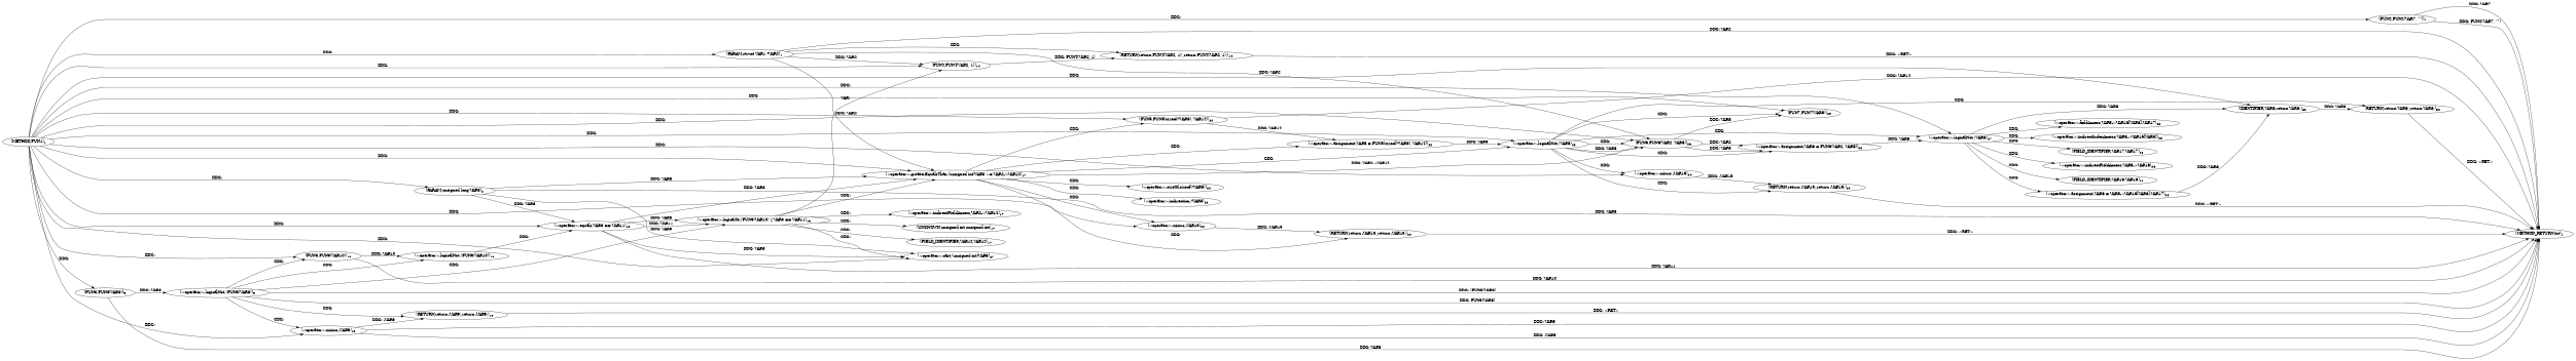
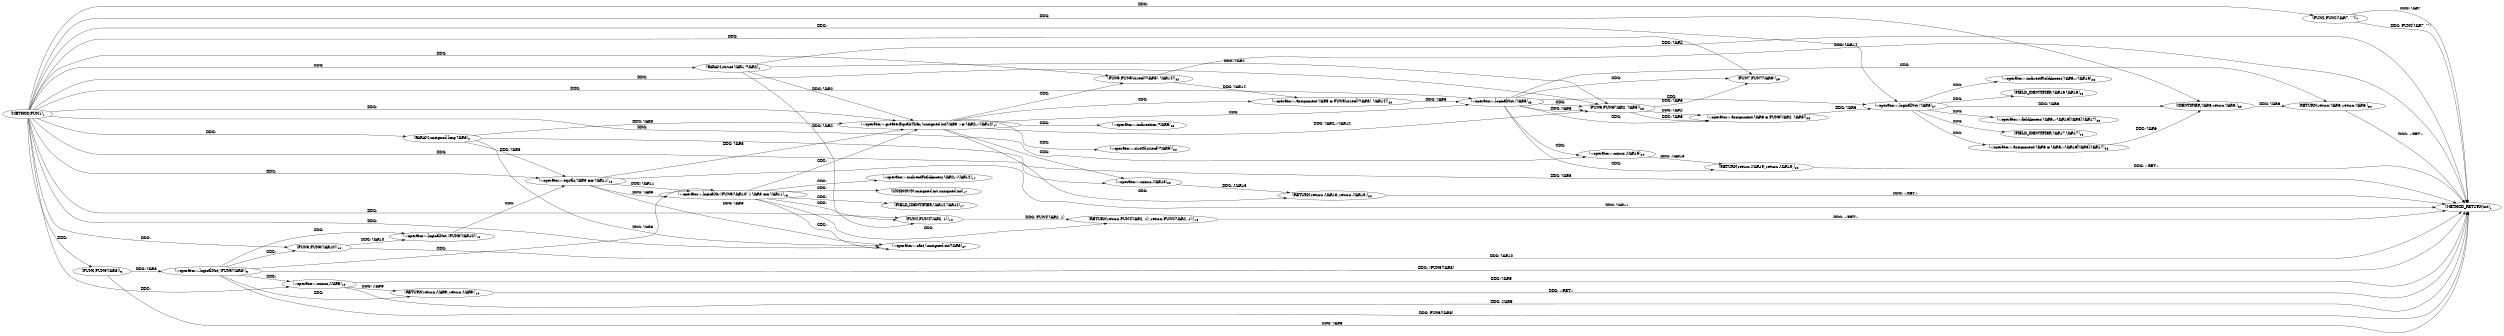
  digraph {
    rankdir=LR
    n1 [label=<(METHOD,FUN1)<SUB>1</SUB>>]
    n2 [label=<(PARAM,struct VAR1 *VAR2)<SUB>1</SUB>>]
    n3 [label=<(PARAM,unsigned long VAR3)<SUB>2</SUB>>]
    n4 [label=<(FUN2,FUN2(VAR7, &quot;&quot;))<SUB>7</SUB>>]
    n5 [label=<(FUN7,FUN7(VAR5))<SUB>29</SUB>>]
    n6 [label=<(&lt;operator&gt;.greaterEqualsThan,(unsigned int)VAR3 &gt;= VAR2-&gt;VAR12)<SUB>17</SUB>>]
    n7 [label=<(&lt;operator&gt;.logicalNot,!VAR5)<SUB>23</SUB>>]
    n8 [label=<(&lt;operator&gt;.logicalNot,!VAR6)<SUB>27</SUB>>]
    n9 [label=<(IDENTIFIER,VAR6,return VAR6;)<SUB>30</SUB>>]
    n10 [label=<(FUN5,FUN5(sizeof(*VAR5), VAR14))<SUB>22</SUB>>]
    n11 [label=<(FUN6,FUN6(VAR2, VAR5))<SUB>26</SUB>>]
    n12 [label=<(FUN3,FUN3(VAR8))<SUB>9</SUB>>]
    n13 [label=<(&lt;operator&gt;.minus,-VAR9)<SUB>10</SUB>>]
    n14 [label=<(&lt;operator&gt;.equals,VAR3 == VAR11)<SUB>13</SUB>>]
    n15 [label=<(FUN4,FUN4(VAR2, 1))<SUB>14</SUB>>]
    n16 [label=<(&lt;operator&gt;.cast,(unsigned int)VAR3)<SUB>27</SUB>>]
    n17 [label=<(&lt;operator&gt;.minus,-VAR13)<SUB>20</SUB>>]
    n18 [label=<(&lt;operator&gt;.minus,-VAR15)<SUB>24</SUB>>]
    n19 [label=<(FUN3,FUN3(VAR10))<SUB>13</SUB>>]
    n20 [label=<(METHOD_RETURN,int)<SUB>1</SUB>>]
    n21 [label=<(&lt;operator&gt;.assignment,VAR5 = FUN5(sizeof(*VAR5), VAR14))<SUB>22</SUB>>]
    n22 [label=<(RETURN,return -VAR13;,return -VAR13;)<SUB>20</SUB>>]
    n23 [label=<(&lt;operator&gt;.sizeOf,sizeof(*VAR5))<SUB>22</SUB>>]
    n24 [label=<(&lt;operator&gt;.indirection,*VAR5)<SUB>22</SUB>>]
    n25 [label=<(&lt;operator&gt;.assignment,VAR6 = FUN6(VAR2, VAR5))<SUB>26</SUB>>]
    n26 [label=<(RETURN,return VAR6;,return VAR6;)<SUB>30</SUB>>]
    n27 [label=<(RETURN,return -VAR15;,return -VAR15;)<SUB>24</SUB>>]
    n28 [label=<(&lt;operator&gt;.assignment,VAR6 = VAR5-&gt;VAR16[VAR3].VAR17)<SUB>28</SUB>>]
    n29 [label=<(&lt;operator&gt;.fieldAccess,VAR5-&gt;VAR16[VAR3].VAR17)<SUB>28</SUB>>]
-   n30 [label=<(&lt;operator&gt;.indirectIndexAccess,VAR5-&gt;VAR16[VAR3])<SUB>28</SUB>>]
    n31 [label=<(FIELD_IDENTIFIER,VAR17,VAR17)<SUB>28</SUB>>]
    n32 [label=<(&lt;operator&gt;.indirectFieldAccess,VAR5-&gt;VAR16)<SUB>28</SUB>>]
    n33 [label=<(FIELD_IDENTIFIER,VAR16,VAR16)<SUB>28</SUB>>]
    n34 [label=<(&lt;operator&gt;.logicalNot,!FUN3(VAR8))<SUB>9</SUB>>]
    n35 [label=<(RETURN,return -VAR9;,return -VAR9;)<SUB>10</SUB>>]
    n36 [label=<(&lt;operator&gt;.logicalOr,!FUN3(VAR10) || VAR3 == VAR11)<SUB>13</SUB>>]
    n37 [label=<(RETURN,return FUN4(VAR2, 1);,return FUN4(VAR2, 1);)<SUB>14</SUB>>]
    n38 [label=<(&lt;operator&gt;.logicalNot,!FUN3(VAR10))<SUB>13</SUB>>]
    n39 [label=<(&lt;operator&gt;.indirectFieldAccess,VAR2-&gt;VAR12)<SUB>17</SUB>>]
    n40 [label=<(UNKNOWN,unsigned int,unsigned int)<SUB>17</SUB>>]
    n41 [label=<(FIELD_IDENTIFIER,VAR12,VAR12)<SUB>17</SUB>>]
    n1 -> n2 [label="DDG: "]
    n1 -> n3 [label="DDG: "]
    n1 -> n4 [label="DDG: "]
    n1 -> n5 [label="DDG: "]
    n1 -> n6 [label="DDG: "]
    n1 -> n7 [label="DDG: "]
    n1 -> n8 [label="DDG: "]
    n1 -> n9 [label="DDG: "]
    n1 -> n10 [label="DDG: "]
    n1 -> n11 [label="DDG: "]
    n1 -> n12 [label="DDG: "]
    n1 -> n13 [label="DDG: "]
    n1 -> n14 [label="DDG: "]
    n1 -> n15 [label="DDG: "]
    n1 -> n16 [label="DDG: "]
    n1 -> n17 [label="DDG: "]
    n1 -> n18 [label="DDG: "]
    n1 -> n19 [label="DDG: "]
    n2 -> n6 [label="DDG: VAR2"]
    n2 -> n11 [label="DDG: VAR2"]
    n2 -> n15 [label="DDG: VAR2"]
    n2 -> n20 [label="DDG: VAR2"]
    n3 -> n6 [label="DDG: VAR3"]
    n3 -> n14 [label="DDG: VAR3"]
    n3 -> n16 [label="DDG: VAR3"]
    n3 -> n20 [label="DDG: VAR3"]
    n4 -> n20 [label="DDG: FUN2(VAR7, &quot;&quot;)"]
    n4 -> n20 [label="DDG: VAR7"]
    n6 -> n7 [label="CDG: "]
    n6 -> n10 [label="CDG: "]
    n6 -> n11 [label="DDG: VAR2-&gt;VAR12"]
    n6 -> n17 [label="CDG: "]
    n6 -> n21 [label="CDG: "]
    n6 -> n22 [label="CDG: "]
    n6 -> n23 [label="CDG: "]
    n6 -> n24 [label="CDG: "]
    n7 -> n5 [label="CDG: "]
    n7 -> n8 [label="CDG: "]
    n7 -> n11 [label="DDG: VAR5"]
    n7 -> n11 [label="CDG: "]
    n7 -> n18 [label="CDG: "]
    n7 -> n25 [label="CDG: "]
    n7 -> n26 [label="CDG: "]
    n7 -> n27 [label="CDG: "]
    n8 -> n9 [label="DDG: VAR6"]
    n8 -> n28 [label="CDG: "]
    n8 -> n29 [label="CDG: "]
-   n8 -> n30 [label="CDG: "]
    n8 -> n31 [label="CDG: "]
    n8 -> n32 [label="CDG: "]
    n8 -> n33 [label="CDG: "]
    n9 -> n26 [label="DDG: VAR6"]
    n10 -> n20 [label="DDG: VAR14"]
    n10 -> n21 [label="DDG: VAR14"]
    n11 -> n5 [label="DDG: VAR5"]
    n11 -> n25 [label="DDG: VAR2"]
    n11 -> n25 [label="DDG: VAR5"]
    n12 -> n20 [label="DDG: VAR8"]
    n12 -> n34 [label="DDG: VAR8"]
    n13 -> n20 [label="DDG: VAR9"]
    n13 -> n20 [label="DDG: -VAR9"]
    n13 -> n35 [label="DDG: -VAR9"]
    n14 -> n6 [label="DDG: VAR3"]
    n14 -> n16 [label="DDG: VAR3"]
    n14 -> n20 [label="DDG: VAR11"]
    n14 -> n36 [label="DDG: VAR3"]
    n14 -> n36 [label="DDG: VAR11"]
    n15 -> n37 [label="DDG: FUN4(VAR2, 1)"]
    n17 -> n22 [label="DDG: -VAR13"]
    n18 -> n27 [label="DDG: -VAR15"]
    n19 -> n20 [label="DDG: VAR10"]
    n19 -> n38 [label="DDG: VAR10"]
    n21 -> n7 [label="DDG: VAR5"]
    n22 -> n20 [label="DDG: &lt;RET&gt;"]
    n25 -> n8 [label="DDG: VAR6"]
    n26 -> n20 [label="DDG: &lt;RET&gt;"]
    n27 -> n20 [label="DDG: &lt;RET&gt;"]
    n28 -> n9 [label="DDG: VAR6"]
    n34 -> n13 [label="CDG: "]
    n34 -> n19 [label="CDG: "]
    n34 -> n20 [label="DDG: FUN3(VAR8)"]
    n34 -> n20 [label="DDG: !FUN3(VAR8)"]
    n34 -> n35 [label="CDG: "]
    n34 -> n36 [label="CDG: "]
    n34 -> n38 [label="CDG: "]
    n35 -> n20 [label="DDG: &lt;RET&gt;"]
    n36 -> n6 [label="CDG: "]
-   n36 -> n15 [label="VAR: "]
+   n36 -> n15 [label="CDG: "]
    n36 -> n16 [label="CDG: "]
-   n2 -> n37 [label="CDG: "]
+   n36 -> n37 [label="CDG: "]
    n36 -> n39 [label="CDG: "]
    n36 -> n40 [label="CDG: "]
    n36 -> n41 [label="CDG: "]
    n37 -> n20 [label="DDG: &lt;RET&gt;"]
    n38 -> n14 [label="CDG: "]
  }
